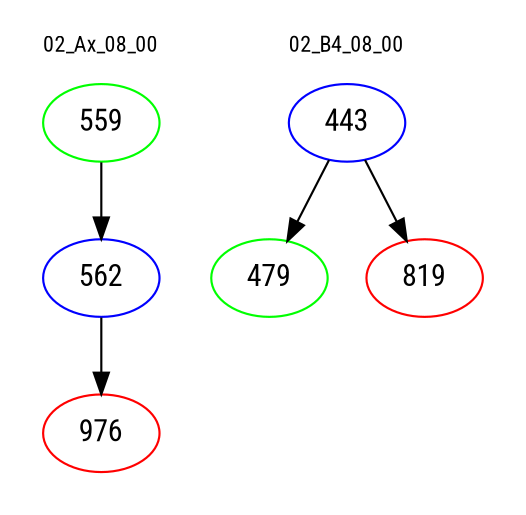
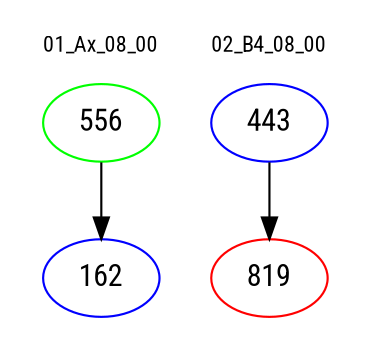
  digraph {
    fontname="Roboto Condensed"
    node [color=blue fontname="Roboto Condensed"]
    edge [color=black fontname="Roboto Condensed"]
-   n1 [label=562]
-   n2 [color=green label=559]
-   n3 [color=red label=976]
+   n1 [label=162]
+   n2 [color=green label=556]
    n4 [label=443]
-   n5 [color=green label=479]
    n6 [color=red label=819]
    subgraph cluster_1 {
      color=white
      fontsize=10
-     label="02_Ax_08_00"
+     label="01_Ax_08_00"
      n1
      n2
-     n3
    }
    subgraph cluster_2 {
      color=white
      fontsize=10
      label="02_B4_08_00"
      n4
-     n5
      n6
    }
-   n1 -> n3
    n2 -> n1
-   n4 -> n5
    n4 -> n6
  }
